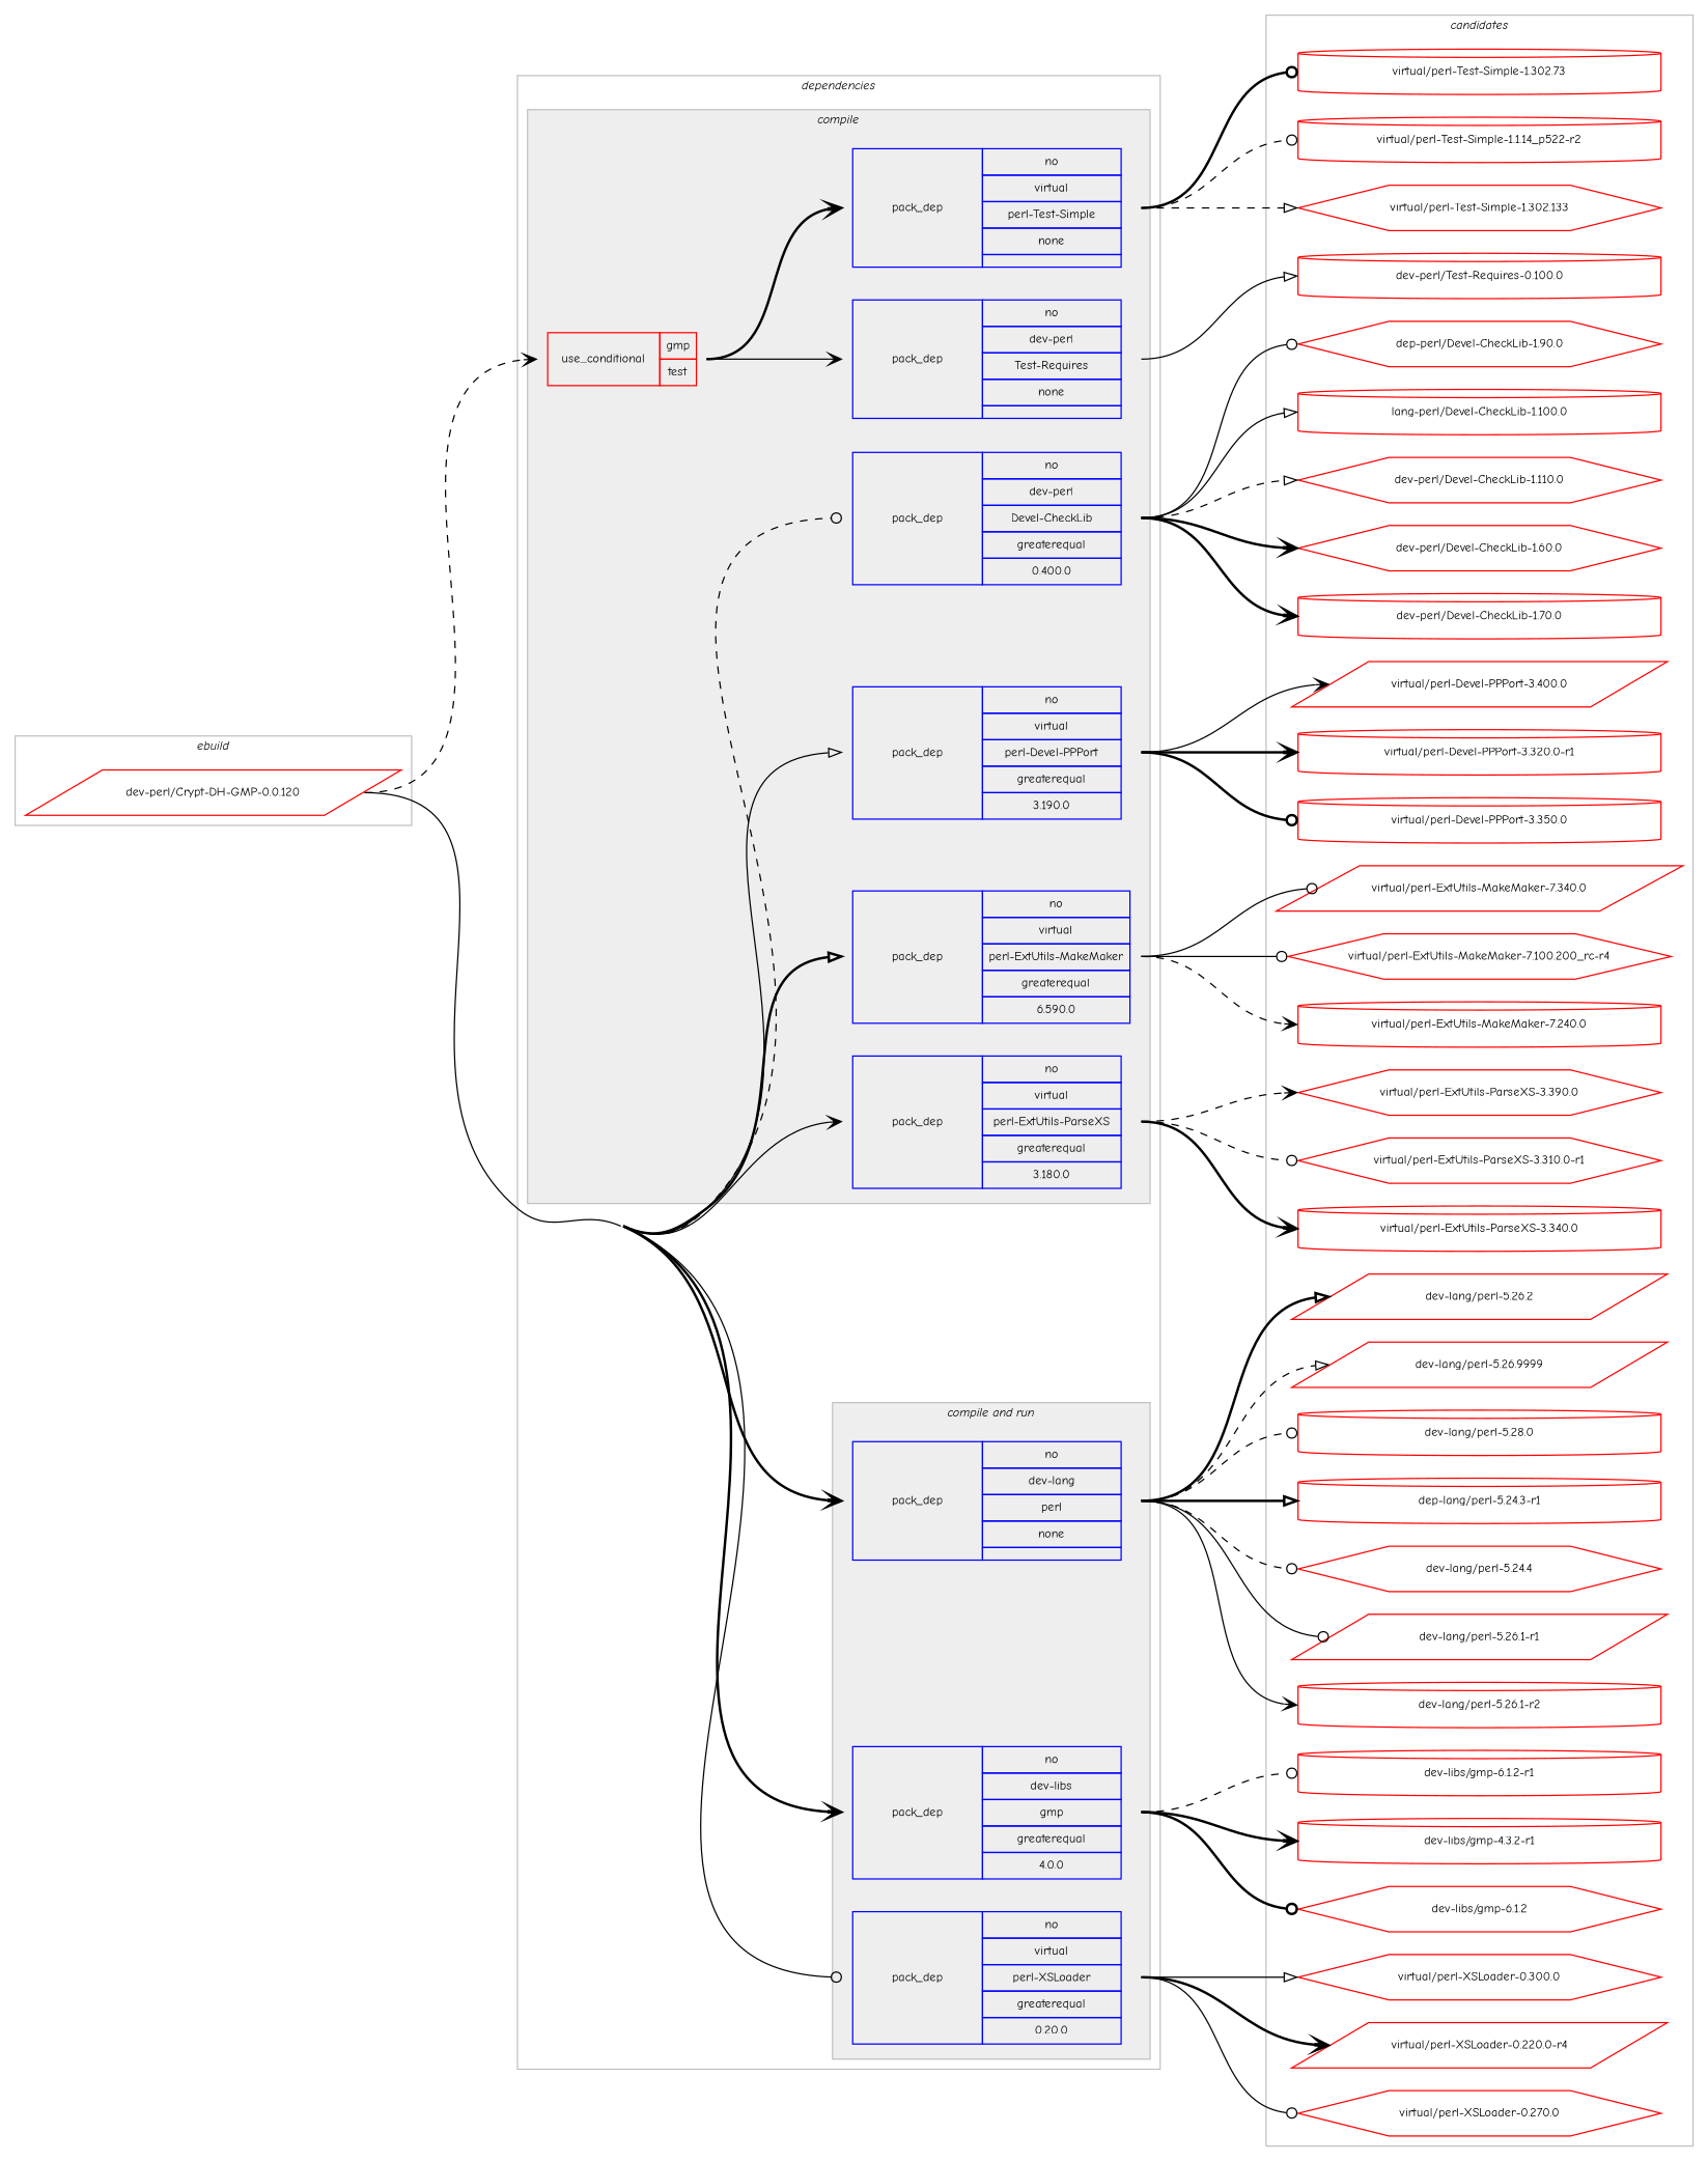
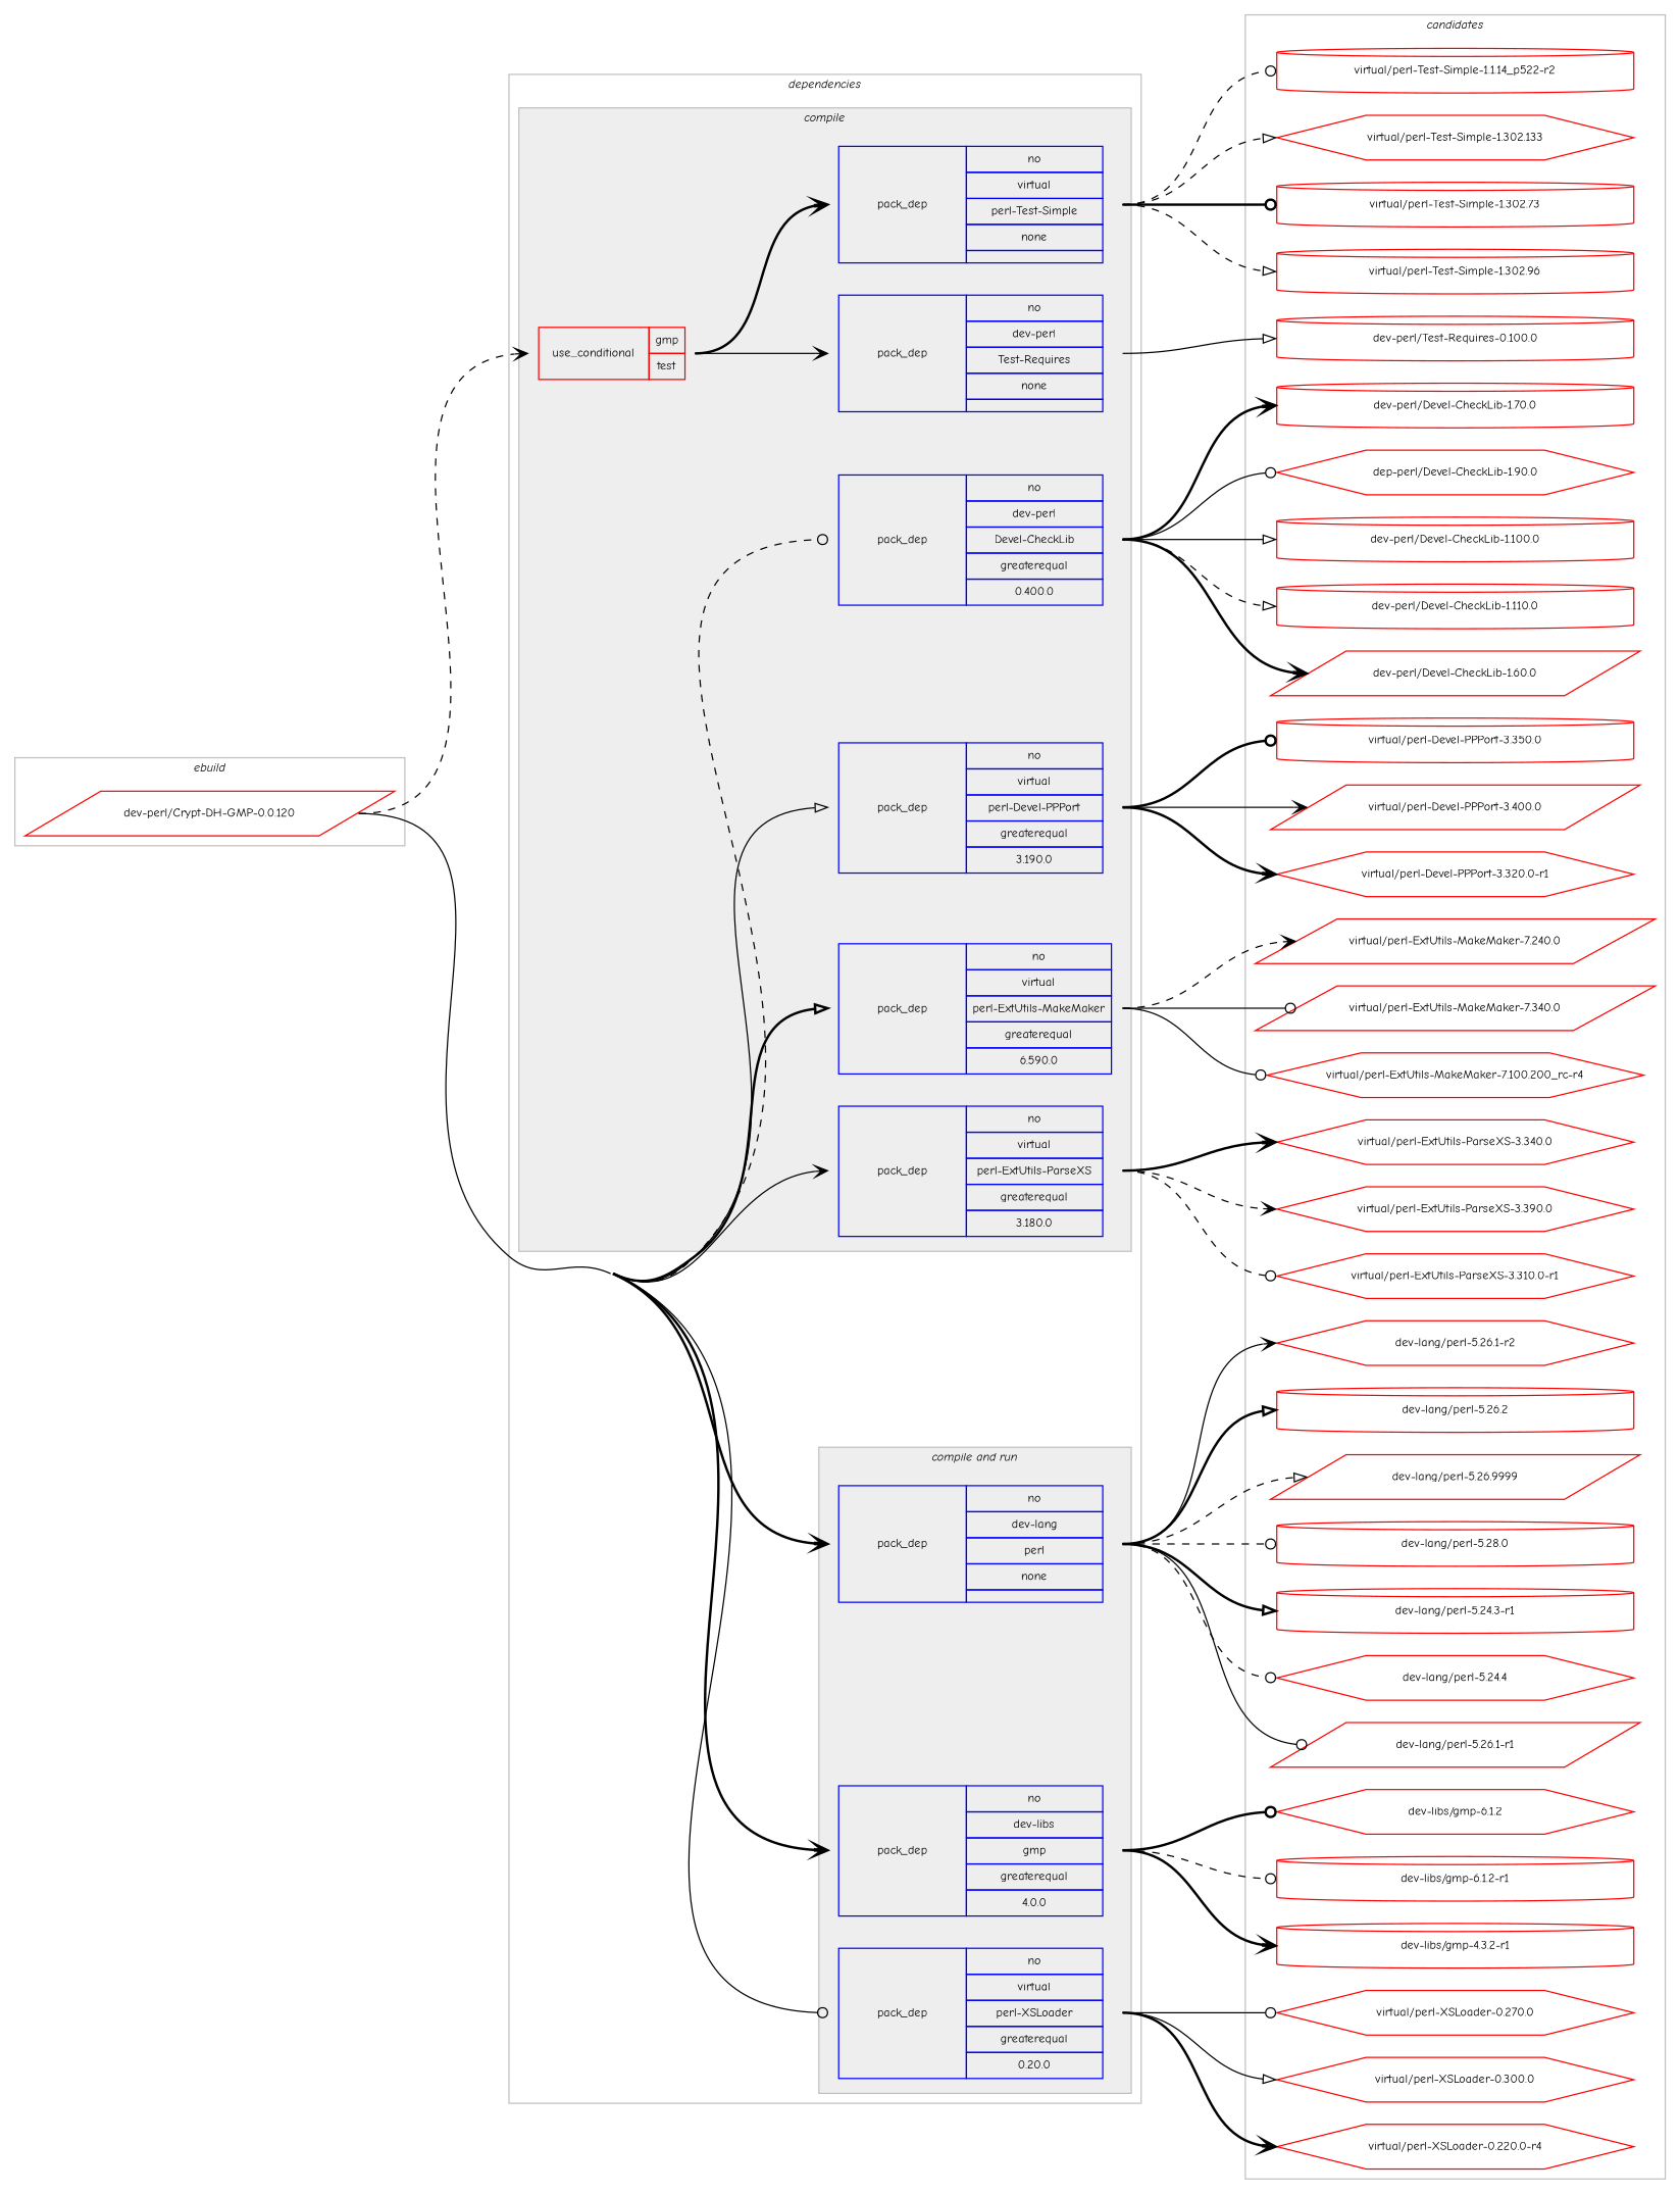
  digraph {
    compound=true
    concentrate=true
    fontname="Comic Neue"
    fontsize=10
    newrank=true
    rankdir=LR
    ranksep=1.5
    node [color=red fontname="Comic Neue" fontsize=10 shape=hexagon]
    edge [arrowhead=vee fontname="Comic Neue" headport=w style=bold tailport=e weight=100]
    n1 [label="dev-perl/Crypt-DH-GMP-0.0.120" shape=parallelogram width=4]
    n2 [color=blue label=<<TABLE BORDER="0" CELLBORDER="1" CELLSPACING="0" CELLPADDING="4" WIDTH="220"><TR><TD ROWSPAN="6" CELLPADDING="30">pack_dep</TD></TR><TR><TD WIDTH="110">no</TD></TR><TR><TD>dev-perl</TD></TR><TR><TD>Test-Requires</TD></TR><TR><TD>none</TD></TR><TR><TD></TD></TR></TABLE>> shape=none]
    n3 [color=blue label=<<TABLE BORDER="0" CELLBORDER="1" CELLSPACING="0" CELLPADDING="4" WIDTH="220"><TR><TD ROWSPAN="6" CELLPADDING="30">pack_dep</TD></TR><TR><TD WIDTH="110">no</TD></TR><TR><TD>virtual</TD></TR><TR><TD>perl-Test-Simple</TD></TR><TR><TD>none</TD></TR><TR><TD></TD></TR></TABLE>> shape=none]
    n4 [label=<<TABLE BORDER="0" CELLBORDER="1" CELLSPACING="0" CELLPADDING="4"><TR><TD ROWSPAN="3" CELLPADDING="10">use_conditional</TD></TR><TR><TD>gmp</TD></TR><TR><TD>test</TD></TR></TABLE>> shape=none]
    n5 [color=blue label=<<TABLE BORDER="0" CELLBORDER="1" CELLSPACING="0" CELLPADDING="4" WIDTH="220"><TR><TD ROWSPAN="6" CELLPADDING="30">pack_dep</TD></TR><TR><TD WIDTH="110">no</TD></TR><TR><TD>dev-perl</TD></TR><TR><TD>Devel-CheckLib</TD></TR><TR><TD>greaterequal</TD></TR><TR><TD>0.400.0</TD></TR></TABLE>> shape=none]
    n6 [color=blue label=<<TABLE BORDER="0" CELLBORDER="1" CELLSPACING="0" CELLPADDING="4" WIDTH="220"><TR><TD ROWSPAN="6" CELLPADDING="30">pack_dep</TD></TR><TR><TD WIDTH="110">no</TD></TR><TR><TD>virtual</TD></TR><TR><TD>perl-Devel-PPPort</TD></TR><TR><TD>greaterequal</TD></TR><TR><TD>3.190.0</TD></TR></TABLE>> shape=none]
    n7 [color=blue label=<<TABLE BORDER="0" CELLBORDER="1" CELLSPACING="0" CELLPADDING="4" WIDTH="220"><TR><TD ROWSPAN="6" CELLPADDING="30">pack_dep</TD></TR><TR><TD WIDTH="110">no</TD></TR><TR><TD>virtual</TD></TR><TR><TD>perl-ExtUtils-MakeMaker</TD></TR><TR><TD>greaterequal</TD></TR><TR><TD>6.590.0</TD></TR></TABLE>> shape=none]
    n8 [color=blue label=<<TABLE BORDER="0" CELLBORDER="1" CELLSPACING="0" CELLPADDING="4" WIDTH="220"><TR><TD ROWSPAN="6" CELLPADDING="30">pack_dep</TD></TR><TR><TD WIDTH="110">no</TD></TR><TR><TD>virtual</TD></TR><TR><TD>perl-ExtUtils-ParseXS</TD></TR><TR><TD>greaterequal</TD></TR><TR><TD>3.180.0</TD></TR></TABLE>> shape=none]
    n9 [color=blue label=<<TABLE BORDER="0" CELLBORDER="1" CELLSPACING="0" CELLPADDING="4" WIDTH="220"><TR><TD ROWSPAN="6" CELLPADDING="30">pack_dep</TD></TR><TR><TD WIDTH="110">no</TD></TR><TR><TD>dev-lang</TD></TR><TR><TD>perl</TD></TR><TR><TD>none</TD></TR><TR><TD></TD></TR></TABLE>> shape=none]
    n10 [color=blue label=<<TABLE BORDER="0" CELLBORDER="1" CELLSPACING="0" CELLPADDING="4" WIDTH="220"><TR><TD ROWSPAN="6" CELLPADDING="30">pack_dep</TD></TR><TR><TD WIDTH="110">no</TD></TR><TR><TD>dev-libs</TD></TR><TR><TD>gmp</TD></TR><TR><TD>greaterequal</TD></TR><TR><TD>4.0.0</TD></TR></TABLE>> shape=none]
    n11 [color=blue label=<<TABLE BORDER="0" CELLBORDER="1" CELLSPACING="0" CELLPADDING="4" WIDTH="220"><TR><TD ROWSPAN="6" CELLPADDING="30">pack_dep</TD></TR><TR><TD WIDTH="110">no</TD></TR><TR><TD>virtual</TD></TR><TR><TD>perl-XSLoader</TD></TR><TR><TD>greaterequal</TD></TR><TR><TD>0.20.0</TD></TR></TABLE>> shape=none]
    n12 [label="dev-perl/Test-Requires-0.100.0" shape=cylinder width=4]
    n13 [label="virtual/perl-Test-Simple-1.1.14_p522-r2" shape=cylinder width=4]
    n14 [label="virtual/perl-Test-Simple-1.302.133" width=4]
    n15 [label="virtual/perl-Test-Simple-1.302.73" shape=cylinder width=4]
-   n17 [label="lang-perl/Devel-CheckLib-1.100.0" shape=cylinder width=4]
-   n18 [label="dev-perl/Devel-CheckLib-1.110.0" width=4]
-   n19 [label="dev-perl/Devel-CheckLib-1.60.0" width=4]
+   n16 [label="virtual/perl-Test-Simple-1.302.96" shape=cylinder width=4]
+   n17 [label="dev-perl/Devel-CheckLib-1.100.0" shape=cylinder width=4]
+   n18 [label="dev-perl/Devel-CheckLib-1.110.0" shape=cylinder width=4]
+   n19 [label="dev-perl/Devel-CheckLib-1.60.0" shape=parallelogram width=4]
    n20 [label="dev-perl/Devel-CheckLib-1.70.0" shape=cylinder width=4]
    n21 [label="dep-perl/Devel-CheckLib-1.90.0" width=4]
-   n22 [label="virtual/perl-Devel-PPPort-3.320.0-r1" shape=cylinder width=4]
+   n22 [label="virtual/perl-Devel-PPPort-3.320.0-r1" width=4]
    n23 [label="virtual/perl-Devel-PPPort-3.350.0" shape=cylinder width=4]
    n24 [label="virtual/perl-Devel-PPPort-3.400.0" shape=parallelogram width=4]
    n25 [label="virtual/perl-ExtUtils-MakeMaker-7.100.200_rc-r4" width=4]
-   n26 [label="virtual/perl-ExtUtils-MakeMaker-7.240.0" shape=cylinder width=4]
+   n26 [label="virtual/perl-ExtUtils-MakeMaker-7.240.0" shape=parallelogram width=4]
    n27 [label="virtual/perl-ExtUtils-MakeMaker-7.340.0" shape=parallelogram width=4]
    n28 [label="virtual/perl-ExtUtils-ParseXS-3.310.0-r1" width=4]
-   n29 [label="virtual/perl-ExtUtils-ParseXS-3.340.0" shape=cylinder width=4]
+   n29 [label="virtual/perl-ExtUtils-ParseXS-3.340.0" width=4]
    n30 [label="virtual/perl-ExtUtils-ParseXS-3.390.0" width=4]
-   n31 [label="dep-lang/perl-5.24.3-r1" shape=cylinder width=4]
+   n31 [label="dev-lang/perl-5.24.3-r1" shape=cylinder width=4]
    n32 [label="dev-lang/perl-5.24.4" width=4]
    n33 [label="dev-lang/perl-5.26.1-r1" shape=parallelogram width=4]
-   n34 [label="dev-lang/perl-5.26.1-r2" shape=cylinder width=4]
-   n35 [label="dev-lang/perl-5.26.2" shape=parallelogram width=4]
+   n34 [label="dev-lang/perl-5.26.1-r2" width=4]
+   n35 [label="dev-lang/perl-5.26.2" shape=cylinder width=4]
    n36 [label="dev-lang/perl-5.26.9999" shape=parallelogram width=4]
    n37 [label="dev-lang/perl-5.28.0" shape=cylinder width=4]
    n38 [label="dev-libs/gmp-4.3.2-r1" shape=cylinder width=4]
    n39 [label="dev-libs/gmp-6.1.2" width=4]
    n40 [label="dev-libs/gmp-6.1.2-r1" shape=cylinder width=4]
-   n41 [label="virtual/perl-XSLoader-0.220.0-r4" shape=parallelogram width=4]
+   n41 [label="virtual/perl-XSLoader-0.220.0-r4" width=4]
    n42 [label="virtual/perl-XSLoader-0.270.0" width=4]
    n43 [label="virtual/perl-XSLoader-0.300.0" width=4]
    subgraph cluster_1 {
      color=gray
      label=<<i>ebuild</i>>
      rank=same
      n1
    }
    subgraph cluster_2 {
      color=gray
      label=<<i>dependencies</i>>
      subgraph cluster_3 {
        color=gray
        fillcolor="#eeeeee"
        label=<<i>compile</i>>
        style=filled
        subgraph sub_4 {
          color=gray
          fillcolor="#eeeeee"
          label=<<i>compile</i>>
          style=filled
          n4
          subgraph sub_5 {
            color=gray
            fillcolor="#eeeeee"
            label=<<i>compile</i>>
            style=filled
            n2
          }
          subgraph sub_6 {
            color=gray
            fillcolor="#eeeeee"
            label=<<i>compile</i>>
            style=filled
            n3
          }
        }
        subgraph sub_7 {
          color=gray
          fillcolor="#eeeeee"
          label=<<i>compile</i>>
          style=filled
          n5
        }
        subgraph sub_8 {
          color=gray
          fillcolor="#eeeeee"
          label=<<i>compile</i>>
          style=filled
          n6
        }
        subgraph sub_9 {
          color=gray
          fillcolor="#eeeeee"
          label=<<i>compile</i>>
          style=filled
          n7
        }
        subgraph sub_10 {
          color=gray
          fillcolor="#eeeeee"
          label=<<i>compile</i>>
          style=filled
          n8
        }
      }
      subgraph cluster_11 {
        color=gray
        fillcolor="#eeeeee"
        label=<<i>compile and run</i>>
        style=filled
        subgraph sub_12 {
          color=gray
          fillcolor="#eeeeee"
          label=<<i>compile and run</i>>
          style=filled
          n9
        }
        subgraph sub_13 {
          color=gray
          fillcolor="#eeeeee"
          label=<<i>compile and run</i>>
          style=filled
          n10
        }
        subgraph sub_14 {
          color=gray
          fillcolor="#eeeeee"
          label=<<i>compile and run</i>>
          style=filled
          n11
        }
      }
      subgraph cluster_15 {
        color=gray
        fillcolor="#eeeeee"
        label=<<i>run</i>>
        style=filled
      }
    }
    subgraph cluster_16 {
      color=gray
      label=<<i>candidates</i>>
      rank=same
      subgraph sub_17 {
        color=black
        label=<<i>candidates</i>>
        nodesep=1
        rank=same
        n12
      }
      subgraph sub_18 {
        color=black
        label=<<i>candidates</i>>
        nodesep=1
        rank=same
        n13
        n14
        n15
+       n16
      }
      subgraph sub_19 {
        color=black
        label=<<i>candidates</i>>
        nodesep=1
        rank=same
        n17
        n18
        n19
        n20
        n21
      }
      subgraph sub_20 {
        color=black
        label=<<i>candidates</i>>
        nodesep=1
        rank=same
        n22
        n23
        n24
      }
      subgraph sub_21 {
        color=black
        label=<<i>candidates</i>>
        nodesep=1
        rank=same
        n25
        n26
        n27
      }
      subgraph sub_22 {
        color=black
        label=<<i>candidates</i>>
        nodesep=1
        rank=same
        n28
        n29
        n30
      }
      subgraph sub_23 {
        color=black
        label=<<i>candidates</i>>
        nodesep=1
        rank=same
        n31
        n32
        n33
        n34
        n35
        n36
        n37
      }
      subgraph sub_24 {
        color=black
        label=<<i>candidates</i>>
        nodesep=1
        rank=same
        n38
        n39
        n40
      }
      subgraph sub_25 {
        color=black
        label=<<i>candidates</i>>
        nodesep=1
        rank=same
        n41
        n42
        n43
      }
    }
    n1 -> n4 [style=dashed weight=20]
    n1 -> n5 [arrowhead=odot style=dashed weight=20]
    n1 -> n6 [arrowhead=onormal style=solid weight=20]
    n1 -> n7 [arrowhead=onormal weight=20]
    n1 -> n8 [style=solid weight=20]
    n1 -> n9 [weight=20]
    n1 -> n10 [weight=20]
    n1 -> n11 [arrowhead=odot style=solid weight=20]
    n2 -> n12 [arrowhead=onormal style=solid]
    n3 -> n13 [arrowhead=odot style=dashed]
    n3 -> n14 [arrowhead=onormal style=dashed]
    n3 -> n15 [arrowhead=odot]
+   n3 -> n16 [arrowhead=onormal style=dashed]
    n4 -> n2 [style=solid weight=20]
    n4 -> n3 [weight=20]
    n5 -> n17 [arrowhead=onormal style=solid]
    n5 -> n18 [arrowhead=onormal style=dashed]
    n5 -> n19
    n5 -> n20
    n5 -> n21 [arrowhead=odot style=solid]
    n6 -> n22
    n6 -> n23 [arrowhead=odot]
    n6 -> n24 [style=solid]
    n7 -> n25 [arrowhead=odot style=solid]
    n7 -> n26 [style=dashed]
    n7 -> n27 [arrowhead=odot style=solid]
    n8 -> n28 [arrowhead=odot style=dashed]
    n8 -> n29
    n8 -> n30 [style=dashed]
    n9 -> n31 [arrowhead=onormal]
    n9 -> n32 [arrowhead=odot style=dashed]
    n9 -> n33 [arrowhead=odot style=solid]
    n9 -> n34 [style=solid]
    n9 -> n35 [arrowhead=onormal]
    n9 -> n36 [arrowhead=onormal style=dashed]
    n9 -> n37 [arrowhead=odot style=dashed]
    n10 -> n38
    n10 -> n39 [arrowhead=odot]
    n10 -> n40 [arrowhead=odot style=dashed]
    n11 -> n41
    n11 -> n42 [arrowhead=odot style=solid]
    n11 -> n43 [arrowhead=onormal style=solid]
  }
